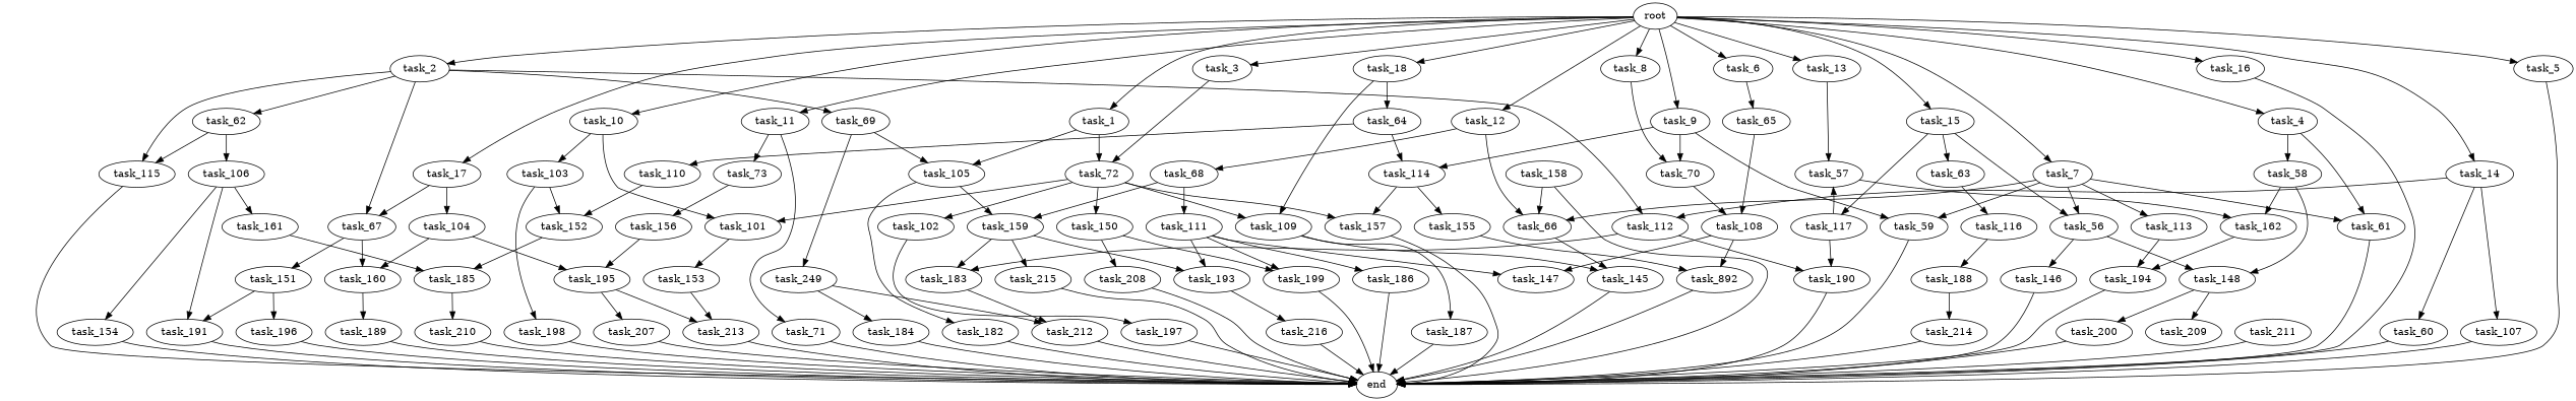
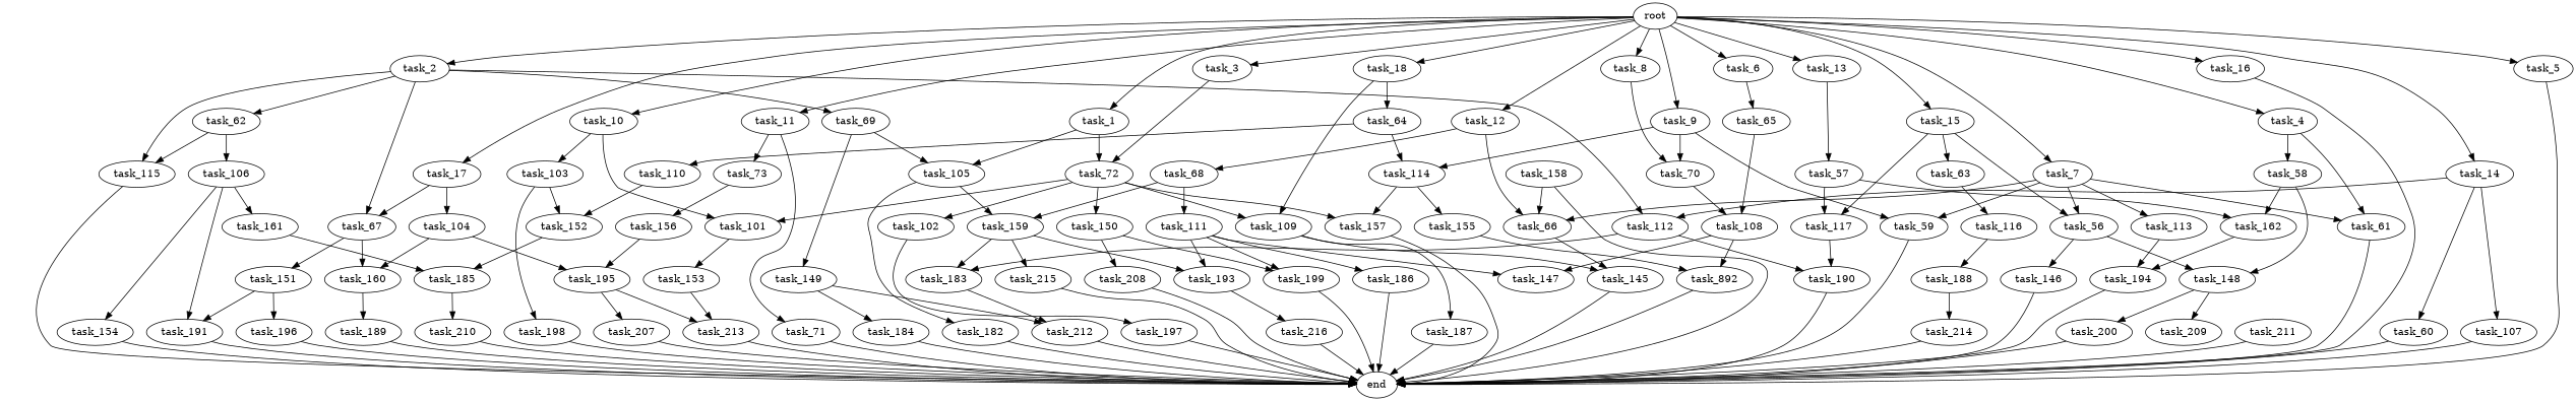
  digraph {
    task_67
    task_151
    task_160
    task_196
    task_191
    task_189
    task_193
    task_216
    end
    task_12
    task_66
    task_68
    task_145
    task_159
    task_111
    task_73
    task_156
    task_195
    task_5
    task_162
    task_194
    task_63
    task_116
    task_188
    task_17
    task_104
    task_2
    task_69
    task_62
    task_112
    task_115
    task_105
-   task_149 [label=task_249]
+   task_149
    task_106
    task_190
    task_183
    task_13
    task_57
    task_117
    task_161
    task_185
    task_210
    task_207
    task_60
    task_102
    task_197
    task_15
    task_56
    task_148
    task_146
    task_58
    task_200
    task_209
    task_11
    task_71
    task_150
    task_199
    task_208
    task_109
    task_187
    task_64
    task_114
    task_110
    task_157
    task_155
    task_152
    task_213
    root
    task_8
    task_18
    task_1
    task_3
    task_7
    task_9
    task_4
    task_16
    task_6
    task_10
    task_14
    task_70
    task_72
    task_113
    task_61
    task_59
    task_65
    task_101
    task_103
    task_107
    task_153
    task_182
    task_212
    task_184
    task_211
    n94 [label=task_892]
    task_108
    task_215
    task_198
    task_154
    task_214
    task_158
    task_147
    task_186
    task_67 -> task_151
    task_67 -> task_160
    task_151 -> task_196
    task_151 -> task_191
    task_160 -> task_189
    task_196 -> end
    task_191 -> end
    task_189 -> end
    task_193 -> task_216
    task_216 -> end
    task_12 -> task_66
    task_12 -> task_68
    task_66 -> task_145
    task_68 -> task_159
    task_68 -> task_111
    task_145 -> end
    task_159 -> task_193
    task_159 -> task_183
    task_159 -> task_215
    task_111 -> task_193
    task_111 -> task_199
    task_111 -> task_147
    task_111 -> task_186
    task_73 -> task_156
    task_156 -> task_195
    task_195 -> task_207
    task_195 -> task_213
    task_5 -> end
    task_162 -> task_194
    task_194 -> end
    task_63 -> task_116
    task_116 -> task_188
    task_188 -> task_214
    task_17 -> task_67
    task_17 -> task_104
    task_104 -> task_160
    task_104 -> task_195
    task_2 -> task_67
    task_2 -> task_69
    task_2 -> task_62
    task_2 -> task_112
    task_2 -> task_115
    task_69 -> task_105
    task_69 -> task_149
    task_62 -> task_115
    task_62 -> task_106
    task_112 -> task_190
    task_112 -> task_183
    task_115 -> end
    task_105 -> task_159
    task_105 -> task_182
    task_149 -> task_212
    task_149 -> task_184
    task_106 -> task_191
    task_106 -> task_161
    task_106 -> task_154
    task_190 -> end
    task_183 -> task_212
    task_13 -> task_57
    task_57 -> task_162
-   task_117 -> task_57
+   task_57 -> task_117
    task_117 -> task_190
    task_161 -> task_185
    task_185 -> task_210
    task_210 -> end
    task_207 -> end
    task_60 -> end
    task_102 -> task_197
    task_197 -> end
    task_15 -> task_63
    task_15 -> task_117
    task_15 -> task_56
    task_56 -> task_148
    task_56 -> task_146
    task_148 -> task_200
    task_148 -> task_209
    task_146 -> end
    task_58 -> task_162
    task_58 -> task_148
    task_200 -> end
    task_11 -> task_73
    task_11 -> task_71
    task_71 -> end
    task_150 -> task_199
    task_150 -> task_208
    task_199 -> end
    task_208 -> end
    task_109 -> task_145
    task_109 -> task_187
    task_187 -> end
    task_64 -> task_114
    task_64 -> task_110
    task_114 -> task_157
    task_114 -> task_155
    task_110 -> task_152
    task_157 -> end
    task_155 -> n94
    task_152 -> task_185
    task_213 -> end
    root -> task_12
    root -> task_5
    root -> task_17
    root -> task_2
    root -> task_13
    root -> task_15
    root -> task_11
    root -> task_8
    root -> task_18
    root -> task_1
    root -> task_3
    root -> task_7
    root -> task_9
    root -> task_4
    root -> task_16
    root -> task_6
    root -> task_10
    root -> task_14
    task_8 -> task_70
    task_18 -> task_109
    task_18 -> task_64
    task_1 -> task_105
    task_1 -> task_72
    task_3 -> task_72
    task_7 -> task_66
    task_7 -> task_56
    task_7 -> task_113
    task_7 -> task_61
    task_7 -> task_59
    task_9 -> task_114
    task_9 -> task_70
    task_9 -> task_59
    task_4 -> task_58
    task_4 -> task_61
    task_16 -> end
    task_6 -> task_65
    task_10 -> task_101
    task_10 -> task_103
    task_14 -> task_112
    task_14 -> task_60
    task_14 -> task_107
    task_70 -> task_108
    task_72 -> task_102
    task_72 -> task_150
    task_72 -> task_109
    task_72 -> task_157
    task_72 -> task_101
    task_113 -> task_194
    task_61 -> end
    task_59 -> end
    task_65 -> task_108
    task_101 -> task_153
    task_103 -> task_152
    task_103 -> task_198
    task_107 -> end
    task_153 -> task_213
    task_182 -> end
    task_212 -> end
    task_184 -> end
    task_211 -> end
    n94 -> end
    task_108 -> n94
    task_108 -> task_147
    task_215 -> end
    task_198 -> end
    task_154 -> end
    task_214 -> end
    task_158 -> end
    task_158 -> task_66
    task_186 -> end
  }
